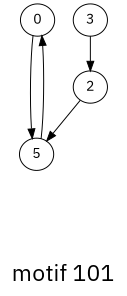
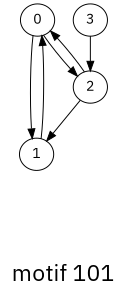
  digraph {
    fontname="IBM Plex Sans"
    fontsize=24
    label="\nmotif 101\n"
    splines=false
    node [fontname="IBM Plex Sans" shape=ellipse]
    edge [fontname="IBM Plex Sans"]
    0 [height=0.3 width=0.3]
-   1 [height=0.3 width=0.3 label=5]
+   1 [height=0.3 width=0.3]
    2 [height=0.3 width=0.3]
    3 [height=0.3 width=0.3]
    0 -> 1
+   0 -> 2
    1 -> 0
+   2 -> 0
    2 -> 1
    3 -> 2
  }
